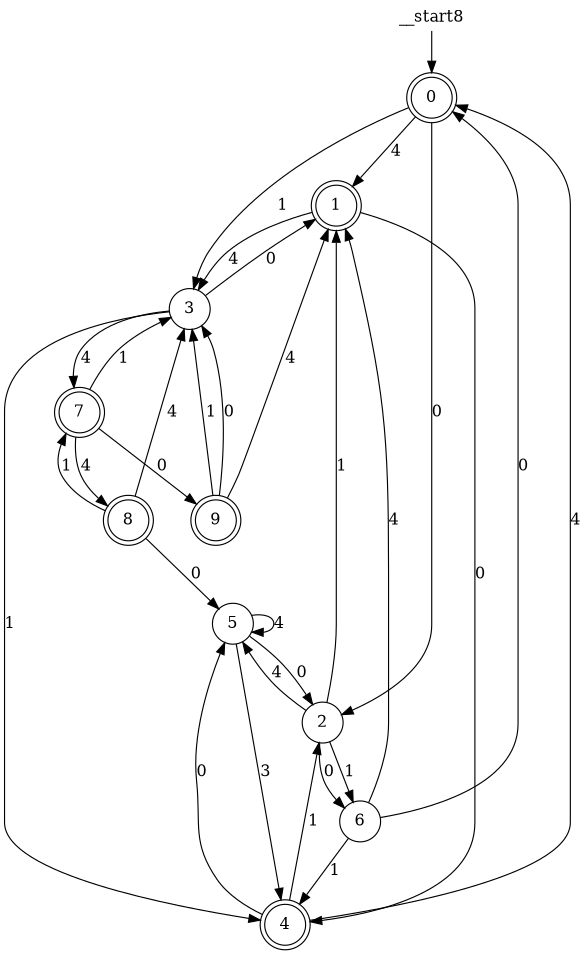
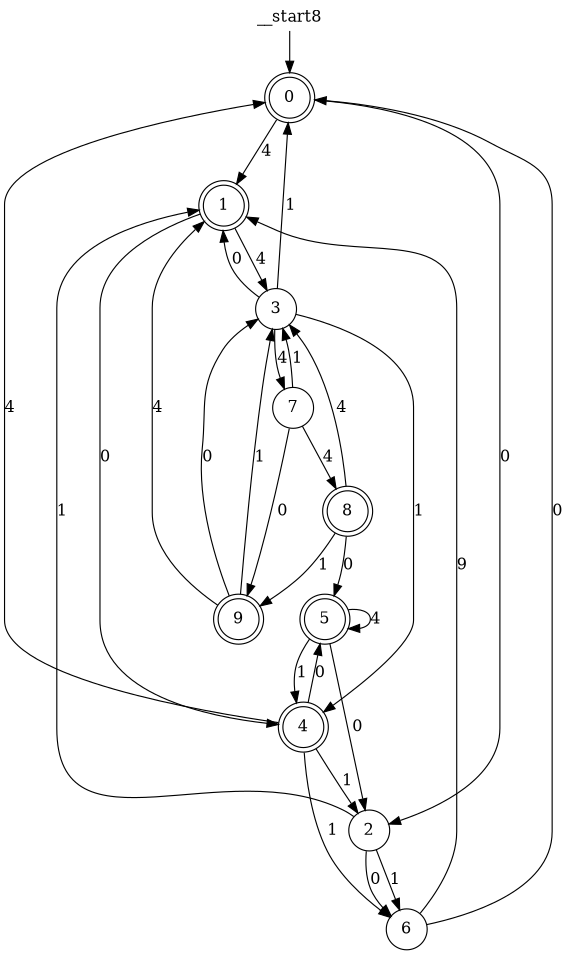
  digraph {
    fontname="DejaVu Serif"
    node [fontname="DejaVu Serif" shape=doublecircle]
    edge [fontname="DejaVu Serif"]
    n1 [label=0]
    n2 [label=1]
    n3 [label=2 shape=circle]
    n4 [label=3 shape=circle]
    n5 [label=4]
-   n6 [label=5 shape=circle]
+   n6 [label=5]
    n7 [label=6 shape=circle]
-   n8 [label=7]
+   n8 [label=7 shape=circle]
    n9 [label=8]
    n10 [label=9]
    n11 [height=0 label=__start8 shape=none width=0]
    n1 -> n2 [label=4]
    n1 -> n3 [label=0]
-   n1 -> n4 [label=1]
+   n4 -> n1 [label=1]
    n2 -> n4 [label=4]
    n2 -> n5 [label=0]
    n3 -> n2 [label=1]
-   n3 -> n6 [label=4]
    n3 -> n7 [label=0]
    n3 -> n7 [label=1]
    n4 -> n2 [label=0]
    n4 -> n5 [label=1]
    n4 -> n8 [label=4]
    n5 -> n1 [label=4]
    n5 -> n3 [label=1]
    n5 -> n6 [label=0]
    n6 -> n3 [label=0]
-   n6 -> n5 [label=3]
+   n6 -> n5 [label=1]
    n6 -> n6 [label=4]
    n7 -> n1 [label=0]
-   n7 -> n2 [label=4]
-   n7 -> n5 [label=1]
+   n7 -> n2 [label=9]
+   n5 -> n7 [label=1]
    n8 -> n4 [label=1]
    n8 -> n9 [label=4]
    n8 -> n10 [label=0]
    n9 -> n4 [label=4]
    n9 -> n6 [label=0]
-   n9 -> n8 [label=1]
+   n9 -> n10 [label=1]
    n10 -> n2 [label=4]
    n10 -> n4 [label=0]
    n10 -> n4 [label=1]
    n11 -> n1
  }
